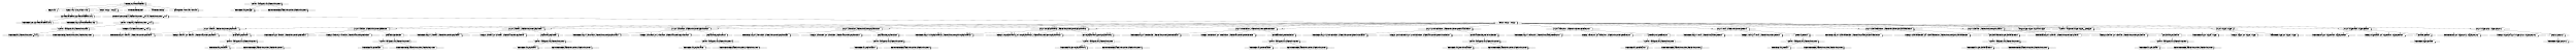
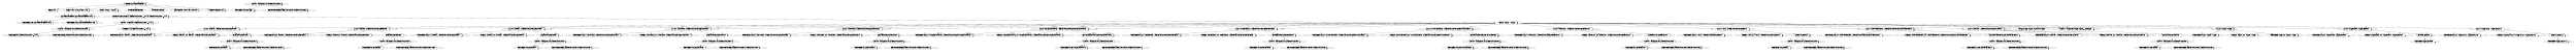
  digraph {
    n1 [label=<(METHOD,populateInitialHeaders)<SUB>42</SUB>>]
    n2 [label=<(PARAM,this)<SUB>42</SUB>>]
    n3 [label=<(PARAM,Map&lt;String, Object&gt; map)<SUB>43</SUB>>]
    n4 [label=<(BLOCK,&lt;empty&gt;,&lt;empty&gt;)<SUB>43</SUB>>]
    n5 [label=<(MODIFIER,PROTECTED)>]
    n6 [label=<(MODIFIER,VIRTUAL)>]
    n7 [label=<(ANNOTATION,@Override,@Override)<SUB>42</SUB>>]
+   n8 [label=<(METHOD_RETURN,void)<SUB>43</SUB>>]
    n9 [label=<(populateInitialHeaders,populateInitialHeaders(map))<SUB>44</SUB>>]
    n10 [label=<(CONTROL_STRUCTURE,if (jobExecutionContext != null),if (jobExecutionContext != null))<SUB>45</SUB>>]
    n11 [label=<(IDENTIFIER,super,populateInitialHeaders(map))<SUB>44</SUB>>]
    n12 [label=<(IDENTIFIER,map,populateInitialHeaders(map))<SUB>44</SUB>>]
    n13 [label=<(&lt;operator&gt;.notEquals,jobExecutionContext != null)<SUB>45</SUB>>]
    n14 [label=<(BLOCK,&lt;empty&gt;,&lt;empty&gt;)<SUB>45</SUB>>]
    n15 [label=<(&lt;operator&gt;.fieldAccess,this.jobExecutionContext)<SUB>45</SUB>>]
    n16 [label=<(LITERAL,null,jobExecutionContext != null)<SUB>45</SUB>>]
    n17 [label=<(put,put(&quot;calendar&quot;, jobExecutionContext.getCalendar()))<SUB>46</SUB>>]
    n18 [label=<(put,put(&quot;fireTime&quot;, jobExecutionContext.getFireTime()))<SUB>47</SUB>>]
    n19 [label=<(put,put(&quot;jobDetail&quot;, jobExecutionContext.getJobDetail()))<SUB>48</SUB>>]
    n20 [label=<(put,put(&quot;jobInstance&quot;, jobExecutionContext.getJobInstance()))<SUB>49</SUB>>]
    n21 [label=<(put,put(&quot;jobRunTime&quot;, jobExecutionContext.getJobRunTime()))<SUB>50</SUB>>]
    n22 [label=<(put,put(&quot;mergedJobDataMap&quot;, jobExecutionContext.getMergedJobDataMap()))<SUB>51</SUB>>]
    n23 [label=<(put,put(&quot;nextFireTime&quot;, jobExecutionContext.getNextFireTime()))<SUB>52</SUB>>]
    n24 [label=<(put,put(&quot;previousFireTime&quot;, jobExecutionContext.getPreviousFireTime()))<SUB>53</SUB>>]
    n25 [label=<(put,put(&quot;refireCount&quot;, jobExecutionContext.getRefireCount()))<SUB>54</SUB>>]
    n26 [label=<(put,put(&quot;result&quot;, jobExecutionContext.getResult()))<SUB>55</SUB>>]
    n27 [label=<(put,put(&quot;scheduledFireTime&quot;, jobExecutionContext.getScheduledFireTime()))<SUB>56</SUB>>]
    n28 [label=<(put,put(&quot;scheduler&quot;, jobExecutionContext.getScheduler()))<SUB>57</SUB>>]
    n29 [label=<(LOCAL,Trigger trigger: org.quartz.Trigger)>]
    n30 [label=<(&lt;operator&gt;.assignment,Trigger trigger = getTrigger())<SUB>58</SUB>>]
    n31 [label=<(put,put(&quot;trigger&quot;, trigger))<SUB>59</SUB>>]
    n32 [label=<(put,put(&quot;triggerName&quot;, trigger.getName()))<SUB>60</SUB>>]
    n33 [label=<(put,put(&quot;triggerGroup&quot;, trigger.getGroup()))<SUB>61</SUB>>]
    n34 [label=<(IDENTIFIER,this,jobExecutionContext != null)<SUB>45</SUB>>]
    n35 [label=<(FIELD_IDENTIFIER,jobExecutionContext,jobExecutionContext)<SUB>45</SUB>>]
    n36 [label=<(IDENTIFIER,map,put(&quot;calendar&quot;, jobExecutionContext.getCalendar()))<SUB>46</SUB>>]
    n37 [label=<(LITERAL,&quot;calendar&quot;,put(&quot;calendar&quot;, jobExecutionContext.getCalendar()))<SUB>46</SUB>>]
    n38 [label=<(getCalendar,getCalendar())<SUB>46</SUB>>]
    n39 [label=<(IDENTIFIER,map,put(&quot;fireTime&quot;, jobExecutionContext.getFireTime()))<SUB>47</SUB>>]
    n40 [label=<(LITERAL,&quot;fireTime&quot;,put(&quot;fireTime&quot;, jobExecutionContext.getFireTime()))<SUB>47</SUB>>]
    n41 [label=<(getFireTime,getFireTime())<SUB>47</SUB>>]
    n42 [label=<(IDENTIFIER,map,put(&quot;jobDetail&quot;, jobExecutionContext.getJobDetail()))<SUB>48</SUB>>]
    n43 [label=<(LITERAL,&quot;jobDetail&quot;,put(&quot;jobDetail&quot;, jobExecutionContext.getJobDetail()))<SUB>48</SUB>>]
    n44 [label=<(getJobDetail,getJobDetail())<SUB>48</SUB>>]
    n45 [label=<(IDENTIFIER,map,put(&quot;jobInstance&quot;, jobExecutionContext.getJobInstance()))<SUB>49</SUB>>]
    n46 [label=<(LITERAL,&quot;jobInstance&quot;,put(&quot;jobInstance&quot;, jobExecutionContext.getJobInstance()))<SUB>49</SUB>>]
    n47 [label=<(getJobInstance,getJobInstance())<SUB>49</SUB>>]
    n48 [label=<(IDENTIFIER,map,put(&quot;jobRunTime&quot;, jobExecutionContext.getJobRunTime()))<SUB>50</SUB>>]
    n49 [label=<(LITERAL,&quot;jobRunTime&quot;,put(&quot;jobRunTime&quot;, jobExecutionContext.getJobRunTime()))<SUB>50</SUB>>]
    n50 [label=<(getJobRunTime,getJobRunTime())<SUB>50</SUB>>]
    n51 [label=<(IDENTIFIER,map,put(&quot;mergedJobDataMap&quot;, jobExecutionContext.getMergedJobDataMap()))<SUB>51</SUB>>]
    n52 [label=<(LITERAL,&quot;mergedJobDataMap&quot;,put(&quot;mergedJobDataMap&quot;, jobExecutionContext.getMergedJobDataMap()))<SUB>51</SUB>>]
    n53 [label=<(getMergedJobDataMap,getMergedJobDataMap())<SUB>51</SUB>>]
    n54 [label=<(IDENTIFIER,map,put(&quot;nextFireTime&quot;, jobExecutionContext.getNextFireTime()))<SUB>52</SUB>>]
    n55 [label=<(LITERAL,&quot;nextFireTime&quot;,put(&quot;nextFireTime&quot;, jobExecutionContext.getNextFireTime()))<SUB>52</SUB>>]
    n56 [label=<(getNextFireTime,getNextFireTime())<SUB>52</SUB>>]
    n57 [label=<(IDENTIFIER,map,put(&quot;previousFireTime&quot;, jobExecutionContext.getPreviousFireTime()))<SUB>53</SUB>>]
    n58 [label=<(LITERAL,&quot;previousFireTime&quot;,put(&quot;previousFireTime&quot;, jobExecutionContext.getPreviousFireTime()))<SUB>53</SUB>>]
    n59 [label=<(getPreviousFireTime,getPreviousFireTime())<SUB>53</SUB>>]
    n60 [label=<(IDENTIFIER,map,put(&quot;refireCount&quot;, jobExecutionContext.getRefireCount()))<SUB>54</SUB>>]
    n61 [label=<(LITERAL,&quot;refireCount&quot;,put(&quot;refireCount&quot;, jobExecutionContext.getRefireCount()))<SUB>54</SUB>>]
    n62 [label=<(getRefireCount,getRefireCount())<SUB>54</SUB>>]
    n63 [label=<(IDENTIFIER,map,put(&quot;result&quot;, jobExecutionContext.getResult()))<SUB>55</SUB>>]
    n64 [label=<(LITERAL,&quot;result&quot;,put(&quot;result&quot;, jobExecutionContext.getResult()))<SUB>55</SUB>>]
    n65 [label=<(getResult,getResult())<SUB>55</SUB>>]
    n66 [label=<(IDENTIFIER,map,put(&quot;scheduledFireTime&quot;, jobExecutionContext.getScheduledFireTime()))<SUB>56</SUB>>]
    n67 [label=<(LITERAL,&quot;scheduledFireTime&quot;,put(&quot;scheduledFireTime&quot;, jobExecutionContext.getScheduledFireTime()))<SUB>56</SUB>>]
    n68 [label=<(getScheduledFireTime,getScheduledFireTime())<SUB>56</SUB>>]
    n69 [label=<(IDENTIFIER,map,put(&quot;scheduler&quot;, jobExecutionContext.getScheduler()))<SUB>57</SUB>>]
    n70 [label=<(LITERAL,&quot;scheduler&quot;,put(&quot;scheduler&quot;, jobExecutionContext.getScheduler()))<SUB>57</SUB>>]
    n71 [label=<(getScheduler,getScheduler())<SUB>57</SUB>>]
    n72 [label=<(IDENTIFIER,map,put(&quot;trigger&quot;, trigger))<SUB>59</SUB>>]
    n73 [label=<(LITERAL,&quot;trigger&quot;,put(&quot;trigger&quot;, trigger))<SUB>59</SUB>>]
    n74 [label=<(IDENTIFIER,trigger,put(&quot;trigger&quot;, trigger))<SUB>59</SUB>>]
    n75 [label=<(IDENTIFIER,map,put(&quot;triggerName&quot;, trigger.getName()))<SUB>60</SUB>>]
    n76 [label=<(LITERAL,&quot;triggerName&quot;,put(&quot;triggerName&quot;, trigger.getName()))<SUB>60</SUB>>]
    n77 [label=<(getName,getName())<SUB>60</SUB>>]
    n78 [label=<(IDENTIFIER,map,put(&quot;triggerGroup&quot;, trigger.getGroup()))<SUB>61</SUB>>]
    n79 [label=<(LITERAL,&quot;triggerGroup&quot;,put(&quot;triggerGroup&quot;, trigger.getGroup()))<SUB>61</SUB>>]
    n80 [label=<(getGroup,getGroup())<SUB>61</SUB>>]
    n81 [label=<(&lt;operator&gt;.fieldAccess,this.jobExecutionContext)<SUB>46</SUB>>]
    n82 [label=<(IDENTIFIER,this,getCalendar())<SUB>46</SUB>>]
    n83 [label=<(FIELD_IDENTIFIER,jobExecutionContext,jobExecutionContext)<SUB>46</SUB>>]
    n84 [label=<(&lt;operator&gt;.fieldAccess,this.jobExecutionContext)<SUB>47</SUB>>]
    n85 [label=<(IDENTIFIER,this,getFireTime())<SUB>47</SUB>>]
    n86 [label=<(FIELD_IDENTIFIER,jobExecutionContext,jobExecutionContext)<SUB>47</SUB>>]
    n87 [label=<(&lt;operator&gt;.fieldAccess,this.jobExecutionContext)<SUB>48</SUB>>]
    n88 [label=<(IDENTIFIER,this,getJobDetail())<SUB>48</SUB>>]
    n89 [label=<(FIELD_IDENTIFIER,jobExecutionContext,jobExecutionContext)<SUB>48</SUB>>]
    n90 [label=<(&lt;operator&gt;.fieldAccess,this.jobExecutionContext)<SUB>49</SUB>>]
    n91 [label=<(IDENTIFIER,this,getJobInstance())<SUB>29</SUB>>]
    n92 [label=<(FIELD_IDENTIFIER,jobExecutionContext,jobExecutionContext)<SUB>49</SUB>>]
    n93 [label=<(&lt;operator&gt;.fieldAccess,this.jobExecutionContext)<SUB>50</SUB>>]
    n94 [label=<(IDENTIFIER,this,getJobRunTime())<SUB>50</SUB>>]
    n95 [label=<(FIELD_IDENTIFIER,jobExecutionContext,jobExecutionContext)<SUB>50</SUB>>]
    n96 [label=<(&lt;operator&gt;.fieldAccess,this.jobExecutionContext)<SUB>51</SUB>>]
    n97 [label=<(IDENTIFIER,this,getMergedJobDataMap())<SUB>51</SUB>>]
    n98 [label=<(FIELD_IDENTIFIER,jobExecutionContext,jobExecutionContext)<SUB>51</SUB>>]
    n99 [label=<(&lt;operator&gt;.fieldAccess,this.jobExecutionContext)<SUB>52</SUB>>]
    n100 [label=<(IDENTIFIER,this,getNextFireTime())<SUB>52</SUB>>]
    n101 [label=<(FIELD_IDENTIFIER,jobExecutionContext,jobExecutionContext)<SUB>52</SUB>>]
    n102 [label=<(&lt;operator&gt;.fieldAccess,this.jobExecutionContext)<SUB>53</SUB>>]
    n103 [label=<(IDENTIFIER,this,getPreviousFireTime())<SUB>53</SUB>>]
    n104 [label=<(FIELD_IDENTIFIER,jobExecutionContext,jobExecutionContext)<SUB>53</SUB>>]
    n105 [label=<(&lt;operator&gt;.fieldAccess,this.jobExecutionContext)<SUB>54</SUB>>]
    n106 [label=<(IDENTIFIER,this,getRefireCount())<SUB>54</SUB>>]
    n107 [label=<(FIELD_IDENTIFIER,jobExecutionContext,jobExecutionContext)<SUB>54</SUB>>]
    n108 [label=<(&lt;operator&gt;.fieldAccess,this.jobExecutionContext)<SUB>55</SUB>>]
    n109 [label=<(IDENTIFIER,this,getResult())<SUB>55</SUB>>]
    n110 [label=<(FIELD_IDENTIFIER,jobExecutionContext,jobExecutionContext)<SUB>55</SUB>>]
    n111 [label=<(&lt;operator&gt;.fieldAccess,this.jobExecutionContext)<SUB>56</SUB>>]
    n112 [label=<(IDENTIFIER,this,getScheduledFireTime())<SUB>56</SUB>>]
    n113 [label=<(FIELD_IDENTIFIER,jobExecutionContext,jobExecutionContext)<SUB>56</SUB>>]
    n114 [label=<(&lt;operator&gt;.fieldAccess,this.jobExecutionContext)<SUB>57</SUB>>]
    n115 [label=<(IDENTIFIER,this,getScheduler())<SUB>57</SUB>>]
    n116 [label=<(FIELD_IDENTIFIER,jobExecutionContext,jobExecutionContext)<SUB>57</SUB>>]
    n117 [label=<(&lt;operator&gt;.fieldAccess,this.jobExecutionContext)<SUB>58</SUB>>]
    n118 [label=<(IDENTIFIER,this,getTrigger())<SUB>58</SUB>>]
    n119 [label=<(FIELD_IDENTIFIER,jobExecutionContext,jobExecutionContext)<SUB>58</SUB>>]
    n120 [label=<(IDENTIFIER,trigger,getName())<SUB>60</SUB>>]
    n121 [label=<(IDENTIFIER,trigger,getGroup())<SUB>61</SUB>>]
    n1 -> n2
    n1 -> n3
    n1 -> n4
    n1 -> n5
    n1 -> n6
    n1 -> n7
+   n1 -> n8
    n4 -> n9
    n4 -> n10
    n9 -> n11
    n9 -> n12
    n10 -> n13
    n10 -> n14
    n13 -> n15
    n13 -> n16
    n14 -> n17
    n14 -> n18
    n14 -> n19
    n14 -> n20
    n14 -> n21
    n14 -> n22
    n14 -> n23
    n14 -> n24
    n14 -> n25
    n14 -> n26
    n14 -> n27
    n14 -> n28
    n14 -> n29
    n14 -> n30
    n14 -> n31
    n14 -> n32
    n14 -> n33
    n15 -> n34
    n15 -> n35
    n17 -> n36
    n17 -> n37
    n17 -> n38
    n18 -> n39
    n18 -> n40
    n18 -> n41
    n19 -> n42
    n19 -> n43
    n19 -> n44
    n20 -> n45
    n20 -> n46
    n20 -> n47
    n21 -> n48
    n21 -> n49
    n21 -> n50
    n22 -> n51
    n22 -> n52
    n22 -> n53
    n23 -> n54
    n23 -> n55
    n23 -> n56
    n24 -> n57
    n24 -> n58
    n24 -> n59
    n25 -> n60
    n25 -> n61
    n25 -> n62
    n26 -> n63
    n26 -> n64
    n26 -> n65
    n27 -> n66
    n27 -> n67
    n27 -> n68
    n28 -> n69
    n28 -> n70
    n28 -> n71
    n31 -> n72
    n31 -> n73
    n31 -> n74
    n32 -> n75
    n32 -> n76
    n32 -> n77
    n33 -> n78
    n33 -> n79
    n33 -> n80
    n38 -> n81
    n41 -> n84
    n44 -> n87
    n47 -> n90
    n50 -> n93
    n53 -> n96
    n56 -> n99
    n59 -> n102
    n62 -> n105
    n65 -> n108
    n68 -> n111
    n71 -> n114
    n77 -> n120
    n80 -> n121
    n81 -> n82
    n81 -> n83
    n84 -> n85
    n84 -> n86
    n87 -> n88
    n87 -> n89
    n90 -> n91
    n90 -> n92
    n93 -> n94
    n93 -> n95
    n96 -> n97
    n96 -> n98
    n99 -> n100
    n99 -> n101
    n102 -> n103
    n102 -> n104
    n105 -> n106
    n105 -> n107
    n108 -> n109
    n108 -> n110
    n111 -> n112
    n111 -> n113
    n114 -> n115
    n114 -> n116
    n117 -> n118
    n117 -> n119
  }
